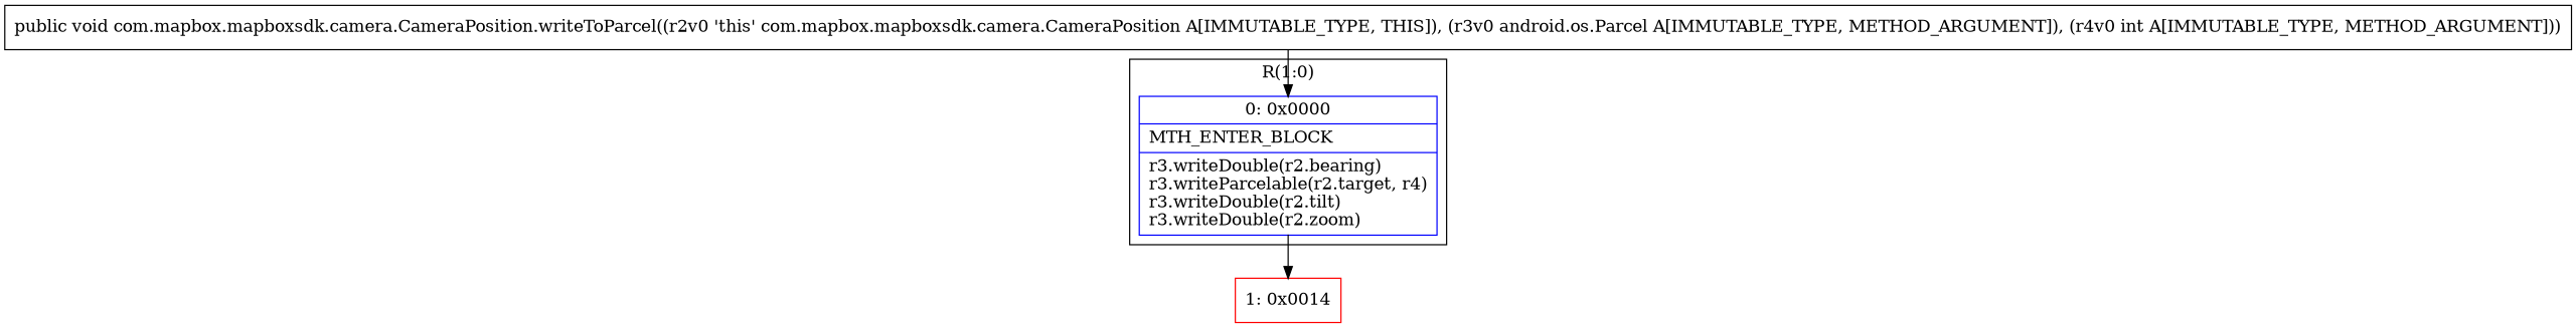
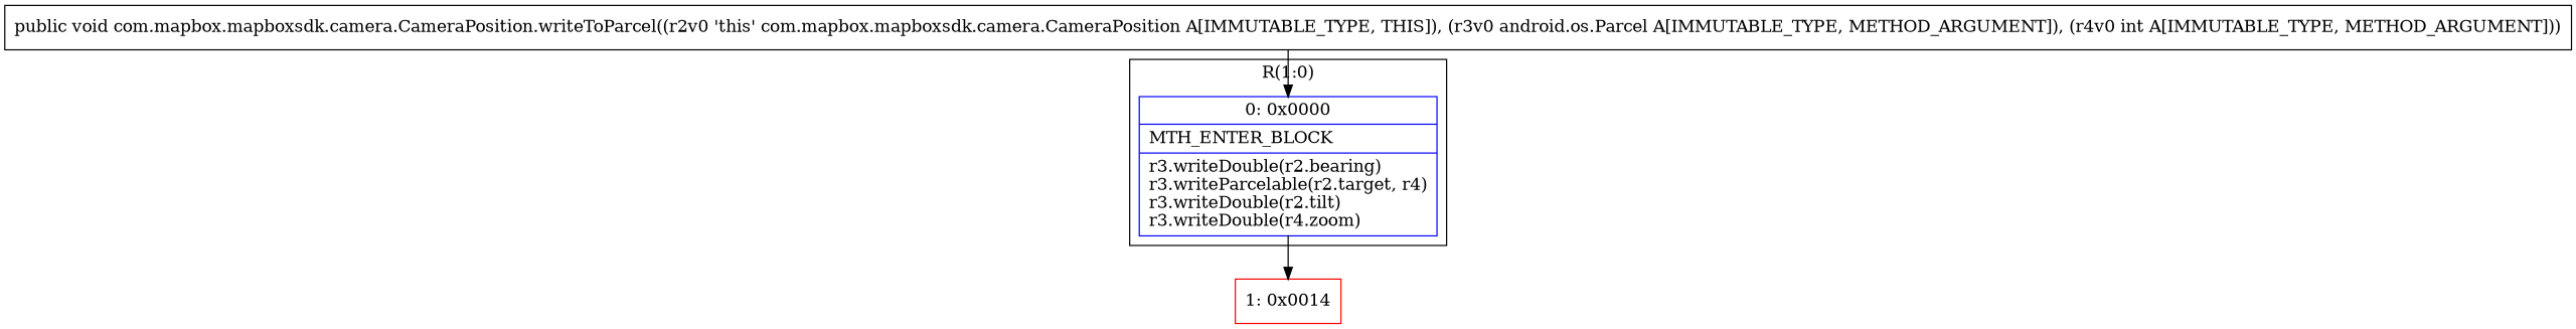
  digraph {
    node [shape=record]
-   n1 [color=blue label="{0\:\ 0x0000|MTH_ENTER_BLOCK\l|r3.writeDouble(r2.bearing)\lr3.writeParcelable(r2.target, r4)\lr3.writeDouble(r2.tilt)\lr3.writeDouble(r2.zoom)\l}"]
+   n1 [color=blue label="{0\:\ 0x0000|MTH_ENTER_BLOCK\l|r3.writeDouble(r2.bearing)\lr3.writeParcelable(r2.target, r4)\lr3.writeDouble(r2.tilt)\lr3.writeDouble(r4.zoom)\l}"]
    n2 [color=red label="{1\:\ 0x0014}"]
    n3 [label="{public void com.mapbox.mapboxsdk.camera.CameraPosition.writeToParcel((r2v0 'this' com.mapbox.mapboxsdk.camera.CameraPosition A[IMMUTABLE_TYPE, THIS]), (r3v0 android.os.Parcel A[IMMUTABLE_TYPE, METHOD_ARGUMENT]), (r4v0 int A[IMMUTABLE_TYPE, METHOD_ARGUMENT])) }"]
    subgraph cluster_1 {
      label="R(1:0)"
      n1
    }
    n1 -> n2
    n3 -> n1
  }
